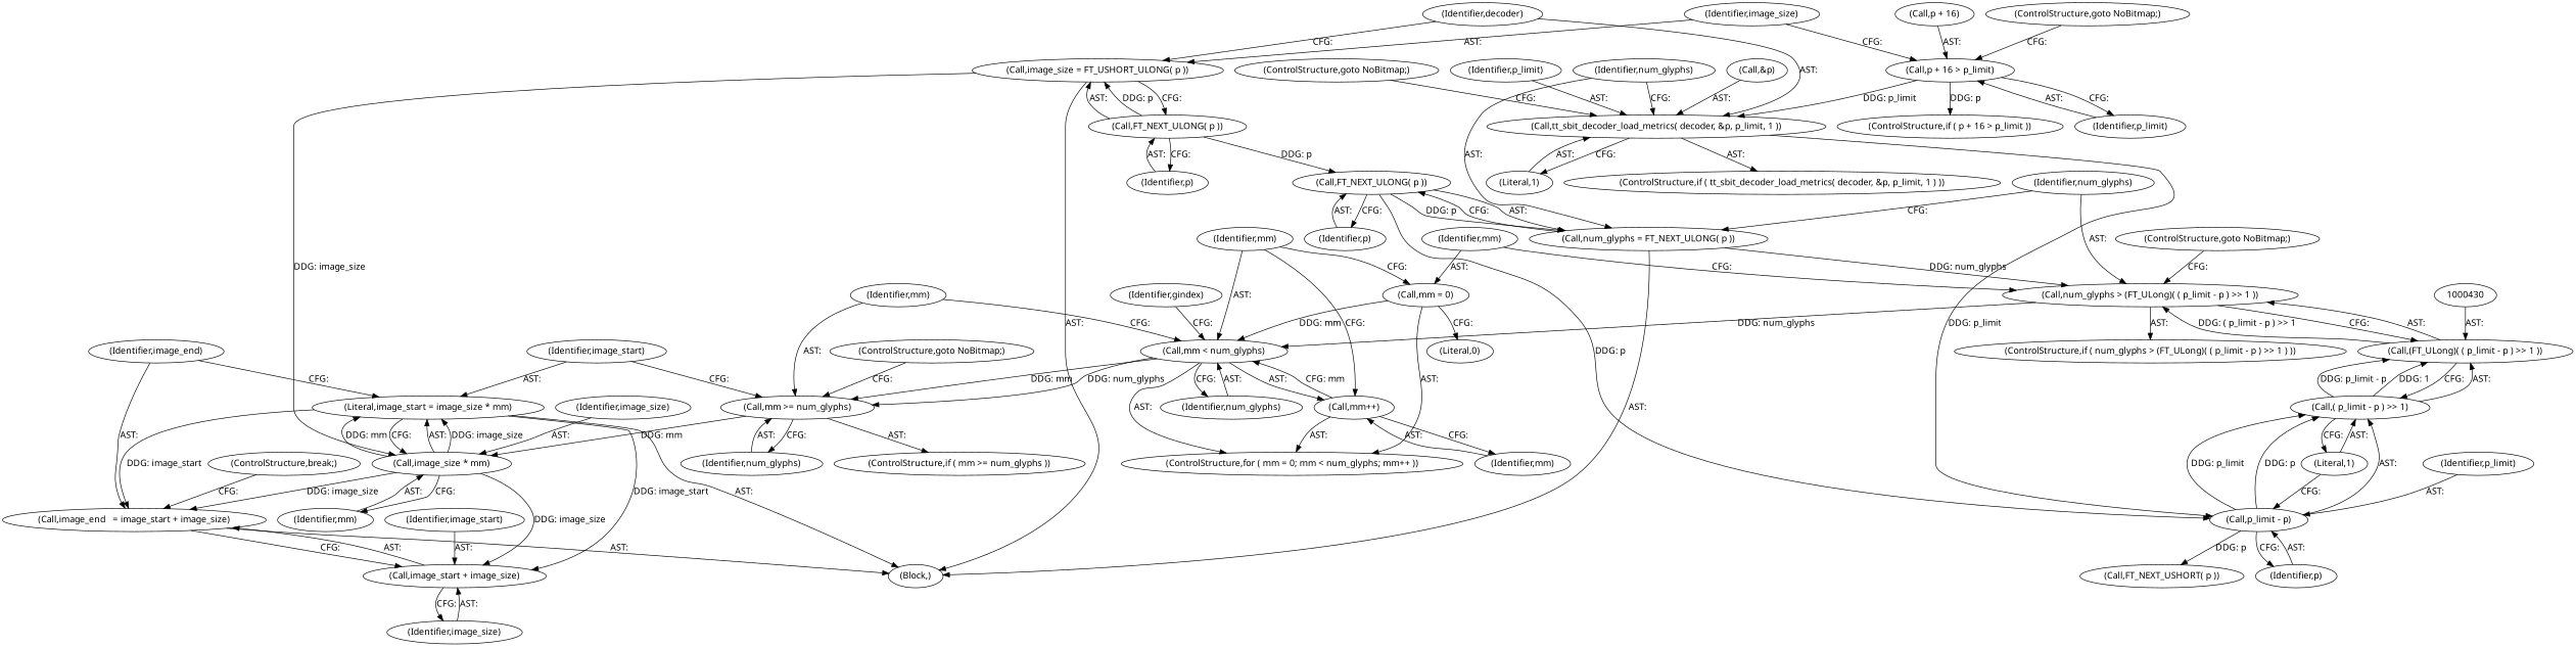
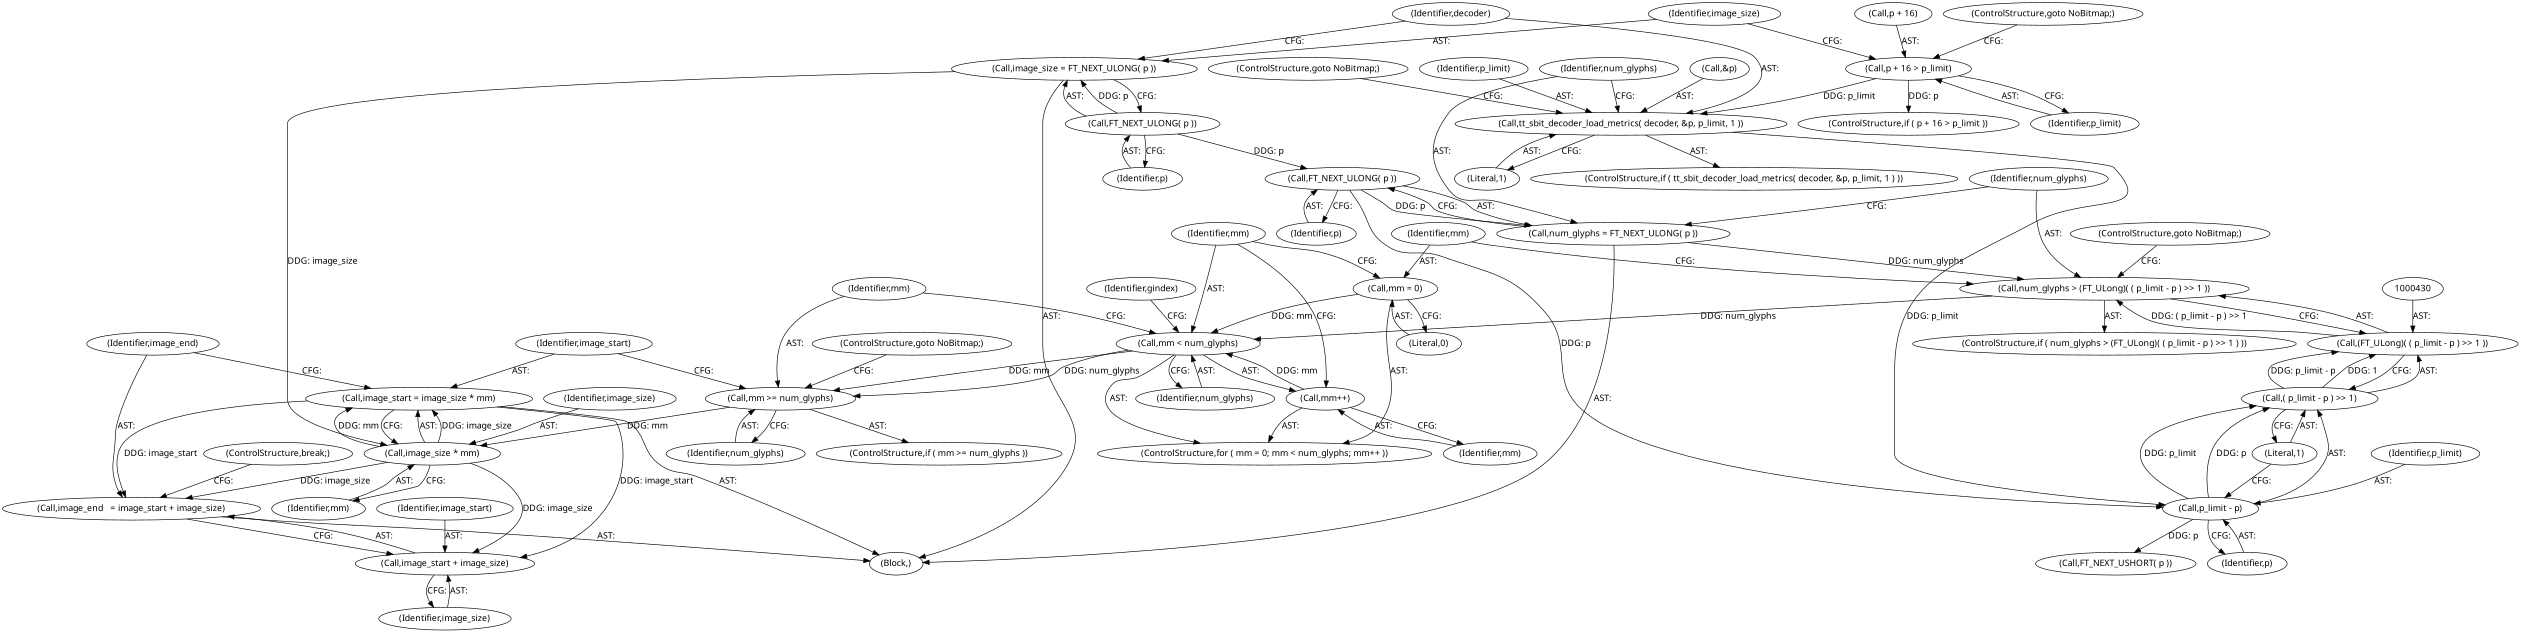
  digraph {
    fontname="Noto Sans"
    node [fontname="Noto Sans"]
    edge [fontname="Noto Sans"]
-   n1 [label="(Literal,image_start = image_size * mm)"]
+   n1 [label="(Call,image_start = image_size * mm)"]
    n2 [label="(Call,image_size * mm)"]
    n3 [label="(Call,image_end   = image_start + image_size)"]
    n4 [label="(Call,image_start + image_size)"]
    n5 [label="(Block,)"]
    n6 [label="(Identifier,mm)"]
    n7 [label="(Identifier,image_size)"]
-   n8 [label="(Call,image_size = FT_USHORT_ULONG( p ))"]
+   n8 [label="(Call,image_size = FT_NEXT_ULONG( p ))"]
    n9 [label="(Call,FT_NEXT_ULONG( p ))"]
    n10 [label="(Call,FT_NEXT_ULONG( p ))"]
    n11 [label="(Identifier,p)"]
    n12 [label="(Call,num_glyphs = FT_NEXT_ULONG( p ))"]
    n13 [label="(Call,p_limit - p)"]
    n14 [label="(Identifier,p)"]
    n15 [label="(Call,mm >= num_glyphs)"]
    n16 [label="(ControlStructure,if ( mm >= num_glyphs ))"]
    n17 [label="(Identifier,num_glyphs)"]
    n18 [label="(Call,mm < num_glyphs)"]
    n19 [label="(Call,mm++)"]
    n20 [label="(Identifier,num_glyphs)"]
    n21 [label="(ControlStructure,for ( mm = 0; mm < num_glyphs; mm++ ))"]
    n22 [label="(Identifier,mm)"]
    n23 [label="(Call,mm = 0)"]
    n24 [label="(Literal,0)"]
    n25 [label="(Call,num_glyphs > (FT_ULong)( ( p_limit - p ) >> 1 ))"]
    n26 [label="(Call,(FT_ULong)( ( p_limit - p ) >> 1 ))"]
    n27 [label="(ControlStructure,if ( num_glyphs > (FT_ULong)( ( p_limit - p ) >> 1 ) ))"]
    n28 [label="(Call,( p_limit - p ) >> 1)"]
    n29 [label="(Identifier,p)"]
    n30 [label="(Call,FT_NEXT_USHORT( p ))"]
    n31 [label="(Literal,1)"]
    n32 [label="(Call,tt_sbit_decoder_load_metrics( decoder, &p, p_limit, 1 ))"]
    n33 [label="(Literal,1)"]
    n34 [label="(ControlStructure,if ( tt_sbit_decoder_load_metrics( decoder, &p, p_limit, 1 ) ))"]
    n35 [label="(Call,p + 16 > p_limit)"]
    n36 [label="(ControlStructure,if ( p + 16 > p_limit ))"]
    n37 [label="(Identifier,p_limit)"]
    n38 [label="(Identifier,image_start)"]
    n39 [label="(Identifier,image_end)"]
    n40 [label="(ControlStructure,goto NoBitmap;)"]
    n41 [label="(Identifier,num_glyphs)"]
    n42 [label="(Identifier,p_limit)"]
    n43 [label="(ControlStructure,goto NoBitmap;)"]
    n44 [label="(Identifier,image_size)"]
    n45 [label="(Identifier,p_limit)"]
    n46 [label="(Identifier,mm)"]
    n47 [label="(Identifier,image_start)"]
    n48 [label="(Call,&p)"]
    n49 [label="(ControlStructure,goto NoBitmap;)"]
    n50 [label="(ControlStructure,break;)"]
    n51 [label="(Identifier,num_glyphs)"]
    n52 [label="(Identifier,decoder)"]
    n53 [label="(Call,p + 16)"]
    n54 [label="(Identifier,gindex)"]
    n55 [label="(Identifier,image_size)"]
    n56 [label="(ControlStructure,goto NoBitmap;)"]
    n57 [label="(Identifier,mm)"]
    n58 [label="(Identifier,mm)"]
    1000430
    n1 -> n2 [label="CFG: "]
    n1 -> n3 [label="DDG: image_start"]
    n1 -> n4 [label="DDG: image_start"]
    n1 -> n5 [label="AST: "]
    n2 -> n1 [label="AST: "]
    n2 -> n1 [label="DDG: image_size"]
    n2 -> n1 [label="DDG: mm"]
    n2 -> n3 [label="DDG: image_size"]
    n2 -> n4 [label="DDG: image_size"]
    n2 -> n6 [label="CFG: "]
    n3 -> n4 [label="CFG: "]
    n3 -> n5 [label="AST: "]
    n4 -> n3 [label="AST: "]
    n4 -> n7 [label="CFG: "]
    n6 -> n2 [label="AST: "]
    n7 -> n4 [label="AST: "]
    n8 -> n2 [label="DDG: image_size"]
    n8 -> n5 [label="AST: "]
    n8 -> n9 [label="CFG: "]
    n9 -> n8 [label="AST: "]
    n9 -> n8 [label="DDG: p"]
    n9 -> n10 [label="DDG: p"]
    n9 -> n11 [label="CFG: "]
    n10 -> n12 [label="AST: "]
    n10 -> n12 [label="DDG: p"]
    n10 -> n13 [label="DDG: p"]
    n10 -> n14 [label="CFG: "]
    n11 -> n9 [label="AST: "]
    n12 -> n5 [label="AST: "]
    n12 -> n10 [label="CFG: "]
    n12 -> n25 [label="DDG: num_glyphs"]
    n13 -> n28 [label="AST: "]
    n13 -> n28 [label="DDG: p_limit"]
    n13 -> n28 [label="DDG: p"]
    n13 -> n29 [label="CFG: "]
    n13 -> n30 [label="DDG: p"]
    n14 -> n10 [label="AST: "]
    n15 -> n2 [label="DDG: mm"]
    n15 -> n16 [label="AST: "]
    n15 -> n17 [label="CFG: "]
    n17 -> n15 [label="AST: "]
    n18 -> n15 [label="DDG: mm"]
    n18 -> n15 [label="DDG: num_glyphs"]
    n18 -> n19 [label="AST: "]
    n18 -> n20 [label="CFG: "]
    n18 -> n21 [label="AST: "]
-   n19 -> n18 [label="CFG: mm"]
+   n19 -> n18 [label="DDG: mm"]
    n19 -> n21 [label="AST: "]
    n19 -> n22 [label="CFG: "]
    n20 -> n18 [label="AST: "]
    n22 -> n19 [label="AST: "]
    n23 -> n18 [label="DDG: mm"]
    n23 -> n21 [label="AST: "]
    n23 -> n24 [label="CFG: "]
+   n24 -> n23 [label="AST: "]
    n25 -> n18 [label="DDG: num_glyphs"]
    n25 -> n26 [label="CFG: "]
    n25 -> n27 [label="AST: "]
    n26 -> n25 [label="AST: "]
    n26 -> n25 [label="DDG: ( p_limit - p ) >> 1"]
    n26 -> n28 [label="CFG: "]
    n28 -> n26 [label="AST: "]
    n28 -> n26 [label="DDG: p_limit - p"]
    n28 -> n26 [label="DDG: 1"]
    n28 -> n31 [label="CFG: "]
    n29 -> n13 [label="AST: "]
    n31 -> n13 [label="CFG: "]
    n31 -> n28 [label="AST: "]
    n32 -> n13 [label="DDG: p_limit"]
    n32 -> n33 [label="CFG: "]
    n32 -> n34 [label="AST: "]
    n33 -> n32 [label="AST: "]
    n35 -> n32 [label="DDG: p_limit"]
    n35 -> n36 [label="DDG: p"]
    n35 -> n37 [label="CFG: "]
    n37 -> n35 [label="AST: "]
    n38 -> n1 [label="AST: "]
    n38 -> n15 [label="CFG: "]
    n39 -> n1 [label="CFG: "]
    n39 -> n3 [label="AST: "]
    n40 -> n25 [label="CFG: "]
    n41 -> n12 [label="AST: "]
    n41 -> n32 [label="CFG: "]
    n42 -> n32 [label="AST: "]
    n43 -> n15 [label="CFG: "]
    n44 -> n8 [label="AST: "]
    n44 -> n35 [label="CFG: "]
    n45 -> n13 [label="AST: "]
    n46 -> n18 [label="AST: "]
    n46 -> n19 [label="CFG: "]
    n46 -> n23 [label="CFG: "]
    n47 -> n4 [label="AST: "]
    n48 -> n32 [label="AST: "]
    n49 -> n32 [label="CFG: "]
    n50 -> n3 [label="CFG: "]
    n51 -> n12 [label="CFG: "]
    n51 -> n25 [label="AST: "]
    n52 -> n8 [label="CFG: "]
    n52 -> n32 [label="AST: "]
    n53 -> n35 [label="AST: "]
    n54 -> n18 [label="CFG: "]
    n55 -> n2 [label="AST: "]
    n56 -> n35 [label="CFG: "]
    n57 -> n15 [label="AST: "]
    n57 -> n18 [label="CFG: "]
    n58 -> n23 [label="AST: "]
    n58 -> n25 [label="CFG: "]
    1000430 -> n26 [label="AST: "]
  }
